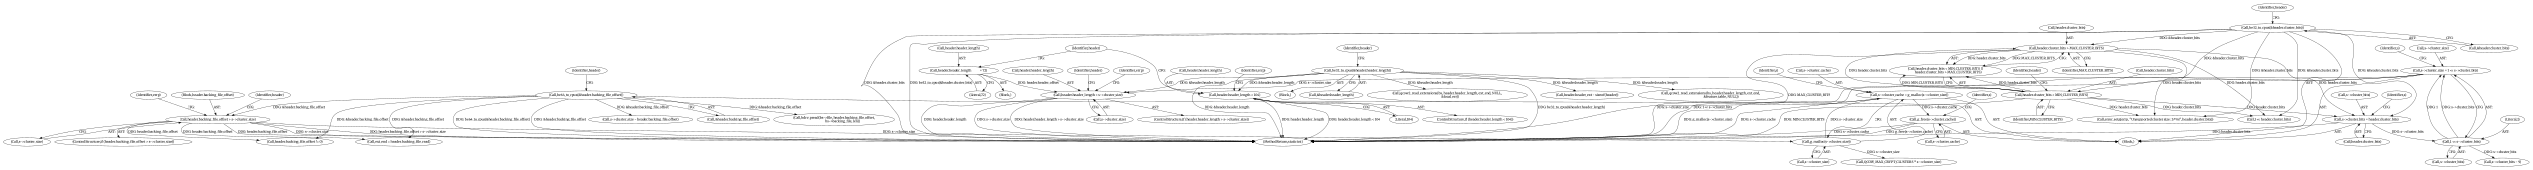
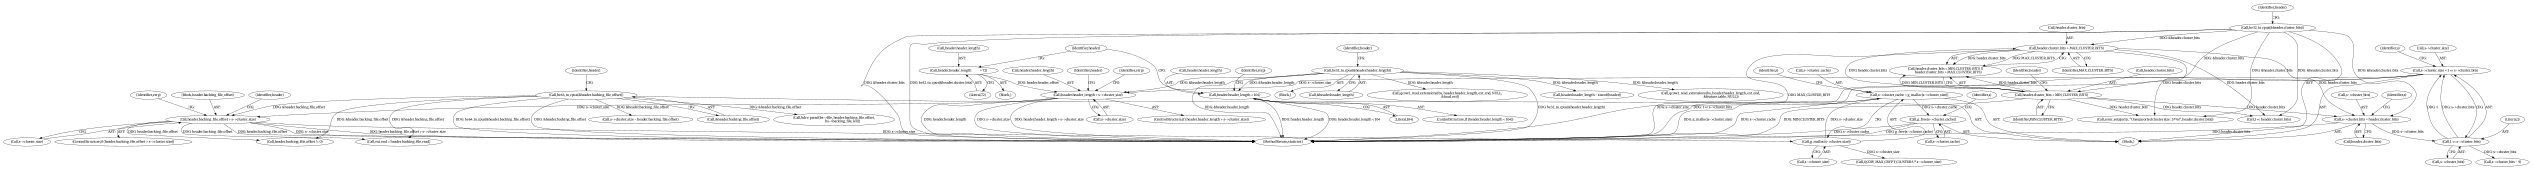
  digraph {
    fontname=Merriweather
    node [fontname=Merriweather]
    edge [fontname=Merriweather]
    n1 [label="(Call,s->cluster_cache = g_malloc(s->cluster_size))"]
    n2 [label="(Call,g_malloc(s->cluster_size))"]
    n3 [label="(Call,g_free(s->cluster_cache))"]
    n4 [label="(Block,)"]
    n5 [label="(MethodReturn,static int)"]
    n6 [label="(Call,s->cluster_size)"]
    n7 [label="(Call,QCOW_MAX_CRYPT_CLUSTERS * s->cluster_size)"]
    n8 [label="(Call,s->cluster_cache)"]
    n9 [label="(Call,header.backing_file_offset > s->cluster_size)"]
    n10 [label="(Call,ext_end = header.backing_file_read)"]
    n11 [label="(Call,s->cluster_size)"]
    n12 [label="(Call,header.backing_file_offset != 0)"]
    n13 [label="(ControlStructure,if (header.backing_file_offset > s->cluster_size))"]
    n14 [label="(Call,be64_to_cpus(&header.backing_file_offset))"]
    n15 [label="(Call,&header.backing_file_offset)"]
    n16 [label="(Call,bdrv_pread(bs->file, header.backing_file_offset,\n                         bs->backing_file, len))"]
    n17 [label="(Call,s->cluster_size - header.backing_file_offset)"]
    n18 [label="(Call,header.header_length > s->cluster_size)"]
    n19 [label="(Call,s->cluster_size)"]
    n20 [label="(ControlStructure,if (header.header_length > s->cluster_size))"]
    n21 [label="(Call,header.header_length            = 72)"]
    n22 [label="(Block,)"]
    n23 [label="(Literal,72)"]
    n24 [label="(Call,header.header_length < 104)"]
    n25 [label="(Literal,104)"]
    n26 [label="(ControlStructure,if (header.header_length < 104))"]
    n27 [label="(Call,be32_to_cpus(&header.header_length))"]
    n28 [label="(Block,)"]
    n29 [label="(Call,&header.header_length)"]
    n30 [label="(Call,qcow2_read_extensions(bs, header.header_length, ext_end, NULL,\n        &local_err))"]
-   n31 [label="(Call,header.header_ext - sizeof(header))"]
+   n31 [label="(Call,header.header_length - sizeof(header))"]
    n32 [label="(Call,qcow2_read_extensions(bs, header.header_length, ext_end,\n                              &feature_table, NULL))"]
    n33 [label="(Call,s->cluster_size = 1 << s->cluster_bits)"]
    n34 [label="(Call,1 << s->cluster_bits)"]
    n35 [label="(Call,s->cluster_bits)"]
    n36 [label="(Call,s->cluster_bits - 9)"]
    n37 [label="(Call,s->cluster_bits = header.cluster_bits)"]
    n38 [label="(Call,header.cluster_bits)"]
    n39 [label="(Call,header.cluster_bits > MAX_CLUSTER_BITS)"]
    n40 [label="(Identifier,MAX_CLUSTER_BITS)"]
    n41 [label="(Call,error_setg(errp, \"Unsupported cluster size: 2^%i\", header.cluster_bits))"]
    n42 [label="(Call,1 << header.cluster_bits)"]
    n43 [label="(Call,header.cluster_bits < MIN_CLUSTER_BITS ||\n        header.cluster_bits > MAX_CLUSTER_BITS)"]
    n44 [label="(Call,header.cluster_bits < MIN_CLUSTER_BITS)"]
    n45 [label="(Call,be32_to_cpus(&header.cluster_bits))"]
-   n46 [label="(Call,&header.cluster_bits)"]
    n47 [label="(Identifier,MIN_CLUSTER_BITS)"]
    n48 [label="(Identifier,header)"]
    n49 [label="(Call,s->cluster_bits)"]
    n50 [label="(Block,header.backing_file_offset)"]
    n51 [label="(Call,header.header_length)"]
    n52 [label="(Call,header.header_length)"]
    n53 [label="(Call,header.cluster_bits)"]
    n54 [label="(Identifier,header)"]
    n55 [label="(Identifier,s)"]
    n56 [label="(Call,s->cluster_cache)"]
    n57 [label="(Identifier,header)"]
    n58 [label="(Identifier,errp)"]
    n59 [label="(Literal,1)"]
    n60 [label="(Call,s->cluster_size)"]
    n61 [label="(Call,header.header_length)"]
    n62 [label="(Identifier,s)"]
    n63 [label="(Call,header.cluster_bits)"]
    n64 [label="(Identifier,errp)"]
    n65 [label="(Identifier,header)"]
    n66 [label="(Identifier,header)"]
    n67 [label="(Identifier,header)"]
    n68 [label="(Identifier,s)"]
    n69 [label="(Identifier,header)"]
    n70 [label="(Identifier,s)"]
    n71 [label="(Identifier,errp)"]
    n1 -> n2 [label="CFG: "]
    n1 -> n3 [label="DDG: s->cluster_cache"]
    n1 -> n4 [label="AST: "]
    n1 -> n5 [label="DDG: g_malloc(s->cluster_size)"]
    n1 -> n5 [label="DDG: s->cluster_cache"]
    n2 -> n1 [label="AST: "]
    n2 -> n1 [label="DDG: s->cluster_size"]
    n2 -> n6 [label="CFG: "]
    n2 -> n7 [label="DDG: s->cluster_size"]
    n3 -> n4 [label="AST: "]
    n3 -> n5 [label="DDG: s->cluster_cache"]
    n3 -> n5 [label="DDG: g_free(s->cluster_cache)"]
    n3 -> n8 [label="CFG: "]
    n6 -> n2 [label="AST: "]
    n8 -> n3 [label="AST: "]
    n9 -> n2 [label="DDG: s->cluster_size"]
    n9 -> n5 [label="DDG: header.backing_file_offset > s->cluster_size"]
    n9 -> n5 [label="DDG: header.backing_file_offset"]
    n9 -> n5 [label="DDG: s->cluster_size"]
    n9 -> n10 [label="DDG: header.backing_file_offset"]
    n9 -> n11 [label="CFG: "]
    n9 -> n12 [label="DDG: header.backing_file_offset"]
    n9 -> n13 [label="AST: "]
    n11 -> n9 [label="AST: "]
    n14 -> n4 [label="AST: "]
    n14 -> n5 [label="DDG: &header.backing_file_offset"]
    n14 -> n5 [label="DDG: be64_to_cpus(&header.backing_file_offset)"]
    n14 -> n9 [label="DDG: &header.backing_file_offset"]
    n14 -> n10 [label="DDG: &header.backing_file_offset"]
    n14 -> n12 [label="DDG: &header.backing_file_offset"]
    n14 -> n15 [label="CFG: "]
    n14 -> n16 [label="DDG: &header.backing_file_offset"]
    n14 -> n17 [label="DDG: &header.backing_file_offset"]
    n15 -> n14 [label="AST: "]
    n18 -> n5 [label="DDG: header.header_length > s->cluster_size"]
    n18 -> n5 [label="DDG: header.header_length"]
    n18 -> n5 [label="DDG: s->cluster_size"]
+   n18 -> n9 [label="DDG: s->cluster_size"]
    n18 -> n19 [label="CFG: "]
    n18 -> n20 [label="AST: "]
    n19 -> n18 [label="AST: "]
    n21 -> n18 [label="DDG: header.header_offset"]
    n21 -> n22 [label="AST: "]
    n21 -> n23 [label="CFG: "]
    n23 -> n21 [label="AST: "]
    n24 -> n5 [label="DDG: header.header_length < 104"]
    n24 -> n5 [label="DDG: header.header_length"]
    n24 -> n25 [label="CFG: "]
    n24 -> n26 [label="AST: "]
    n25 -> n24 [label="AST: "]
    n27 -> n5 [label="DDG: &header.header_length"]
    n27 -> n5 [label="DDG: be32_to_cpus(&header.header_length)"]
    n27 -> n18 [label="DDG: &header.header_length"]
    n27 -> n24 [label="DDG: &header.header_length"]
    n27 -> n28 [label="AST: "]
    n27 -> n29 [label="CFG: "]
    n27 -> n30 [label="DDG: &header.header_length"]
    n27 -> n31 [label="DDG: &header.header_length"]
    n27 -> n32 [label="DDG: &header.header_length"]
    n29 -> n27 [label="AST: "]
    n33 -> n4 [label="AST: "]
    n33 -> n5 [label="DDG: s->cluster_size"]
    n33 -> n5 [label="DDG: 1 << s->cluster_bits"]
    n33 -> n18 [label="DDG: s->cluster_size"]
    n33 -> n34 [label="CFG: "]
    n34 -> n33 [label="AST: "]
    n34 -> n33 [label="DDG: 1"]
    n34 -> n33 [label="DDG: s->cluster_bits"]
    n34 -> n35 [label="CFG: "]
    n34 -> n36 [label="DDG: s->cluster_bits"]
    n35 -> n34 [label="AST: "]
    n37 -> n4 [label="AST: "]
    n37 -> n5 [label="DDG: header.cluster_bits"]
    n37 -> n34 [label="DDG: s->cluster_bits"]
    n37 -> n38 [label="CFG: "]
    n38 -> n37 [label="AST: "]
    n39 -> n5 [label="DDG: MAX_CLUSTER_BITS"]
    n39 -> n37 [label="DDG: header.cluster_bits"]
    n39 -> n40 [label="CFG: "]
    n39 -> n41 [label="DDG: header.cluster_bits"]
    n39 -> n42 [label="DDG: header.cluster_bits"]
    n39 -> n43 [label="AST: "]
    n39 -> n43 [label="DDG: header.cluster_bits"]
    n39 -> n43 [label="DDG: MAX_CLUSTER_BITS"]
    n40 -> n39 [label="AST: "]
    n43 -> n39 [label="CFG: "]
    n43 -> n44 [label="CFG: "]
    n44 -> n5 [label="DDG: MIN_CLUSTER_BITS"]
    n44 -> n37 [label="DDG: header.cluster_bits"]
    n44 -> n39 [label="DDG: header.cluster_bits"]
    n44 -> n41 [label="DDG: header.cluster_bits"]
    n44 -> n42 [label="DDG: header.cluster_bits"]
    n44 -> n43 [label="AST: "]
    n44 -> n43 [label="DDG: header.cluster_bits"]
    n44 -> n43 [label="DDG: MIN_CLUSTER_BITS"]
    n44 -> n47 [label="CFG: "]
    n45 -> n4 [label="AST: "]
    n45 -> n5 [label="DDG: &header.cluster_bits"]
    n45 -> n5 [label="DDG: be32_to_cpus(&header.cluster_bits)"]
    n45 -> n37 [label="DDG: &header.cluster_bits"]
    n45 -> n39 [label="DDG: &header.cluster_bits"]
    n45 -> n41 [label="DDG: &header.cluster_bits"]
    n45 -> n42 [label="DDG: &header.cluster_bits"]
    n45 -> n44 [label="DDG: &header.cluster_bits"]
-   n45 -> n46 [label="CFG: "]
-   n46 -> n45 [label="AST: "]
    n47 -> n44 [label="AST: "]
    n48 -> n44 [label="CFG: "]
    n49 -> n37 [label="AST: "]
    n50 -> n9 [label="AST: "]
    n51 -> n18 [label="AST: "]
    n52 -> n21 [label="AST: "]
    n53 -> n39 [label="AST: "]
    n54 -> n9 [label="CFG: "]
    n55 -> n33 [label="CFG: "]
    n56 -> n1 [label="AST: "]
    n57 -> n14 [label="CFG: "]
    n58 -> n9 [label="CFG: "]
    n59 -> n34 [label="AST: "]
    n60 -> n33 [label="AST: "]
    n61 -> n24 [label="AST: "]
    n62 -> n3 [label="CFG: "]
    n63 -> n44 [label="AST: "]
    n64 -> n24 [label="CFG: "]
    n65 -> n27 [label="CFG: "]
    n66 -> n18 [label="CFG: "]
    n67 -> n21 [label="CFG: "]
    n67 -> n24 [label="CFG: "]
    n68 -> n37 [label="CFG: "]
    n69 -> n45 [label="CFG: "]
    n70 -> n1 [label="CFG: "]
    n71 -> n18 [label="CFG: "]
  }
